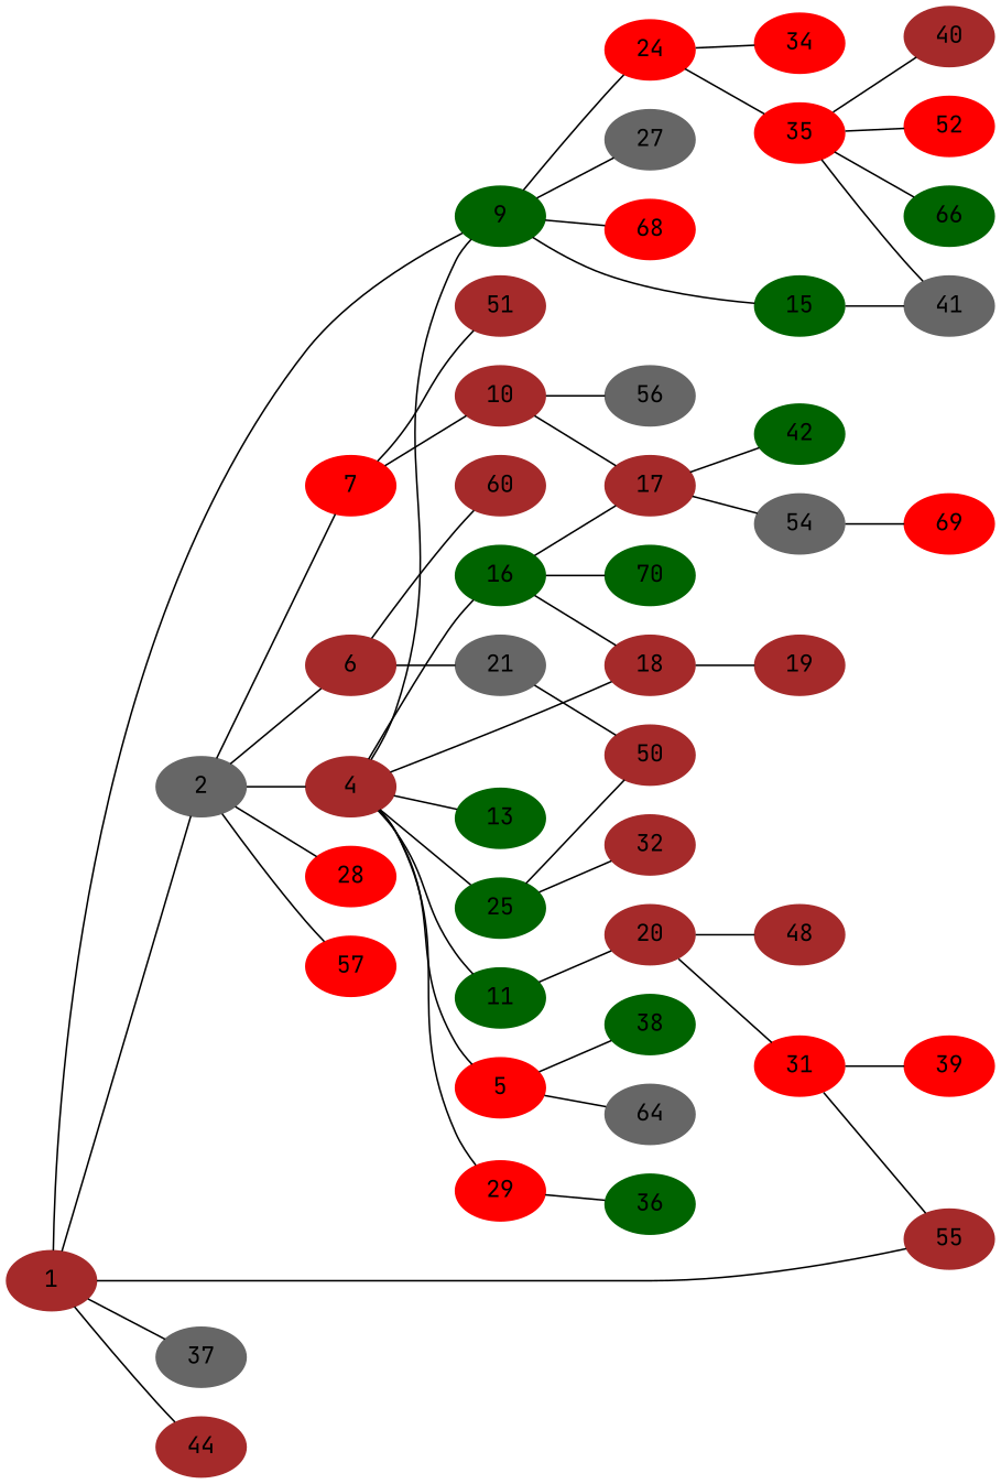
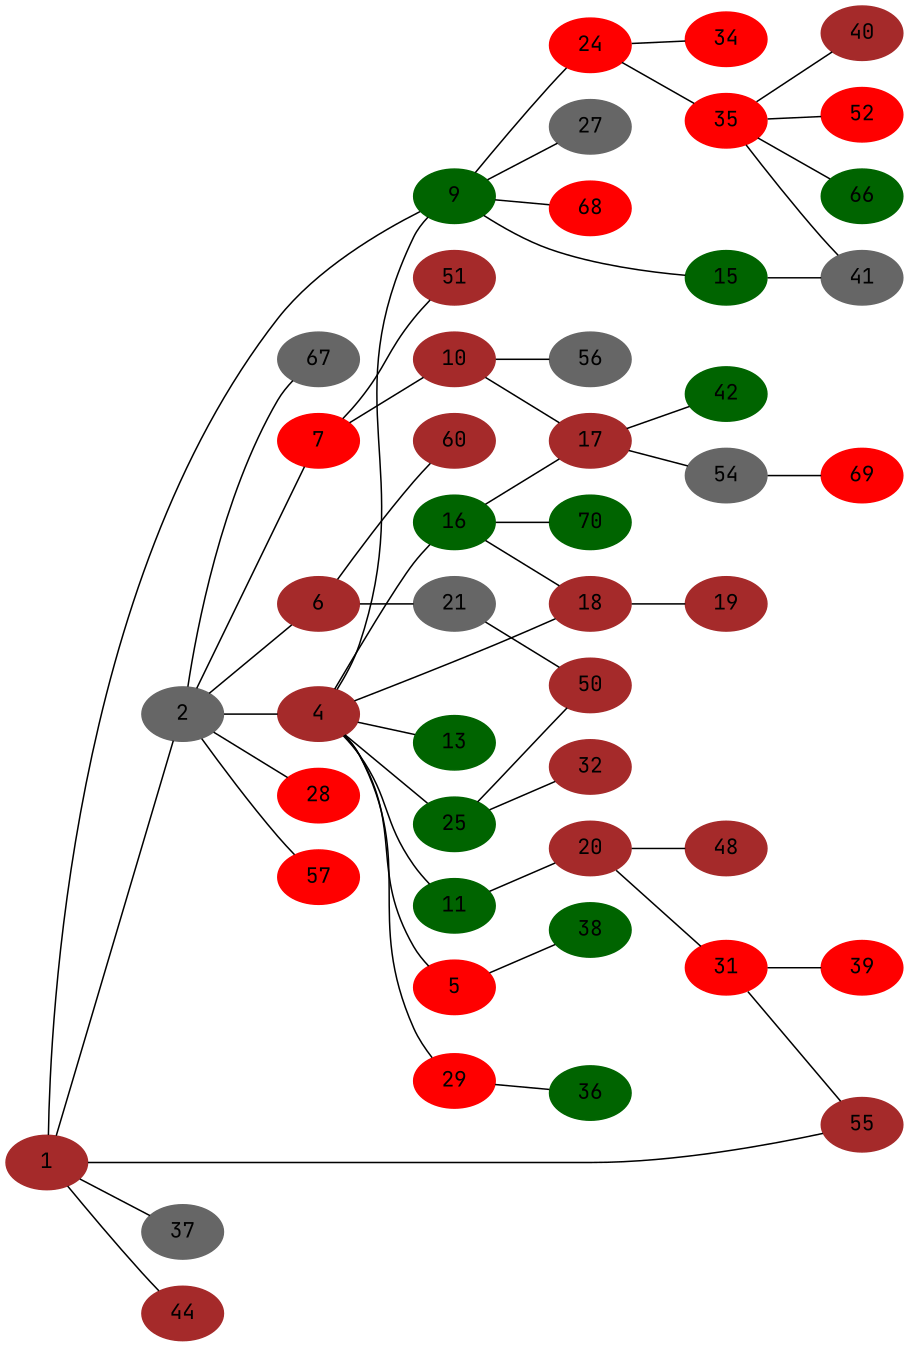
  graph {
    fontname="JetBrains Mono"
    rankdir=LR
    node [color=brown fontname="JetBrains Mono" style=filled]
    edge [fontname="JetBrains Mono"]
    1 [super="+33"]
    2 [color=gray40 super="+3"]
    9 [color=darkgreen super="+26"]
    37 [color=gray40]
    44
    55 [super="+65"]
    4 [super="+12"]
    6 [super="+23"]
    7 [color=red super="+8"]
    28 [color=red]
    57 [color=red]
+   67 [color=gray40]
    15 [color=darkgreen]
    24 [color=red]
    27 [color=gray40]
    68 [color=red]
    5 [color=red super="+71"]
    11 [color=darkgreen]
    13 [color=darkgreen]
    16 [color=darkgreen super="+53"]
    18
    25 [color=darkgreen super="+46"]
    29 [color=red super="+58"]
    21 [color=gray40]
    60
    10 [super="+14"]
    51
    50 [super="+59"]
    38 [color=darkgreen super="+43"]
-   64 [color=gray40]
    20 [super="+22"]
    17 [super="+30"]
    70 [color=darkgreen]
    19 [super="+47"]
    32
    36 [color=darkgreen super="+63"]
    56 [color=gray40]
    n38 [color=gray40 label=41 super="+61"]
    34 [color=red super="+72"]
    35 [color=red super="+45"]
    42 [color=darkgreen]
    54 [color=gray40]
    31 [color=red super="+41"]
    48
    69 [color=red]
    39 [color=red]
    40 [super="+62"]
    52 [color=red]
    66 [color=darkgreen]
    1 -- 2
    1 -- 9
    1 -- 37
    1 -- 44
    1 -- 55
    2 -- 4
    2 -- 6
    2 -- 7
    2 -- 28
    2 -- 57
+   2 -- 67
    9 -- 15
    9 -- 24
    9 -- 27
    9 -- 68
    4 -- 9
    4 -- 5
    4 -- 11
    4 -- 13
    4 -- 16
    4 -- 18
    4 -- 25
    4 -- 29
    6 -- 21
    6 -- 60
    7 -- 10
    7 -- 51
    15 -- n38
    24 -- 34
    24 -- 35
    5 -- 38
-   5 -- 64
    11 -- 20
    16 -- 18
    16 -- 17
    16 -- 70
    18 -- 19
    25 -- 50
    25 -- 32
    29 -- 36
    21 -- 50
    10 -- 17
    10 -- 56
    20 -- 31
    20 -- 48
    17 -- 42
    17 -- 54
    35 -- n38
    35 -- 40
    35 -- 52
    35 -- 66
    54 -- 69
    31 -- 55
    31 -- 39
  }
